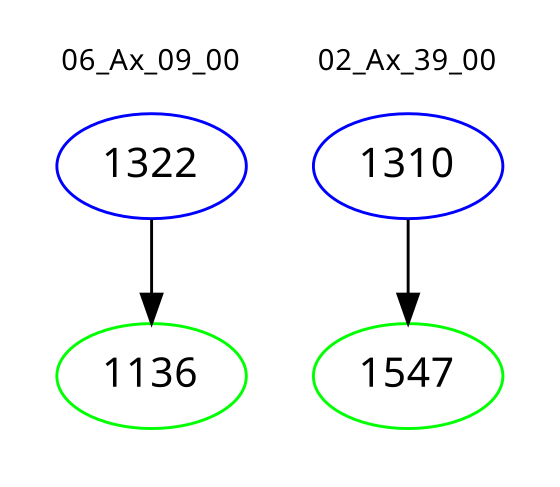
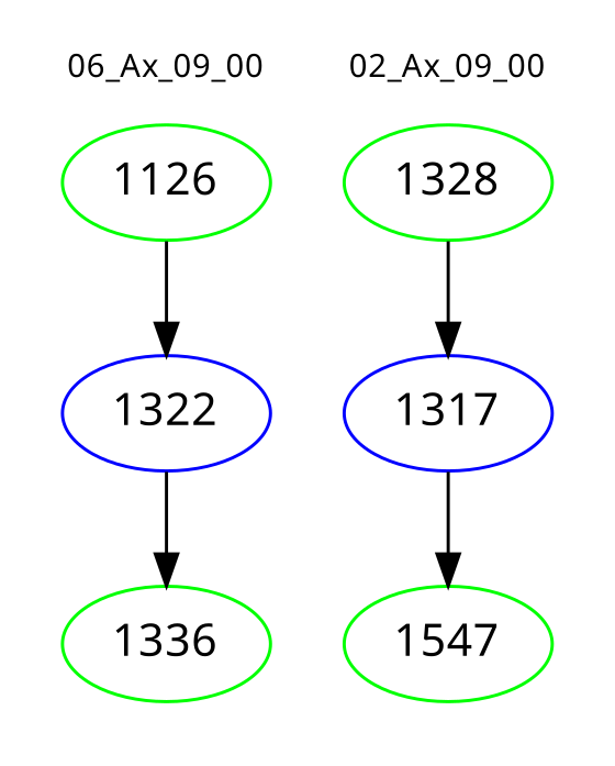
  digraph {
    fontname="Noto Sans"
    node [color=green fontname="Noto Sans"]
    edge [color=black fontname="Noto Sans"]
+   n1 [label=1126]
    n2 [color=blue label=1322]
-   n3 [label=1136]
-   n5 [color=blue label=1310]
+   n3 [label=1336]
+   n4 [label=1328]
+   n5 [color=blue label=1317]
    n6 [label=1547]
    subgraph cluster_1 {
      color=white
      fontsize=10
      label="06_Ax_09_00"
+     n1
      n2
      n3
    }
    subgraph cluster_2 {
      color=white
      fontsize=10
-     label="02_Ax_39_00"
+     label="02_Ax_09_00"
+     n4
      n5
      n6
    }
+   n1 -> n2
    n2 -> n3
+   n4 -> n5
    n5 -> n6
  }
